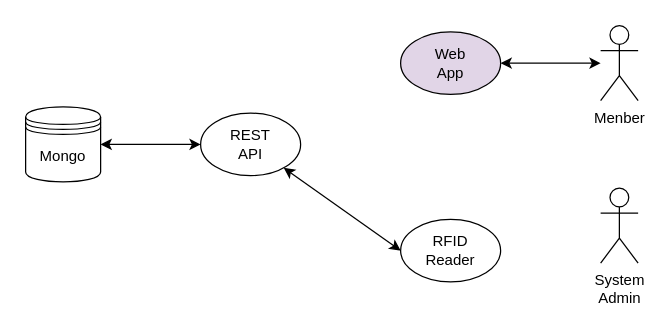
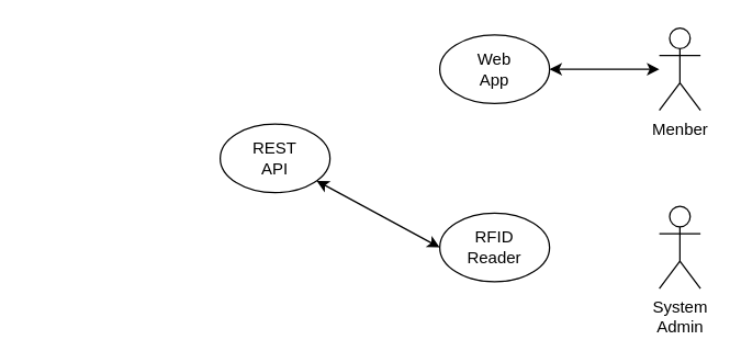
  <mxCell id="0" />
  <mxCell id="1" parent="0" />
- <mxCell id="2" style="edgeStyle=none;html=1;entryX=0;entryY=0.5;entryDx=0;entryDy=0;startArrow=classic;startFill=1;" parent="1" source="3" target="5" edge="1"><mxGeometry relative="1" as="geometry" /></mxCell>
- <mxCell id="3" value="Mongo" style="shape=datastore;whiteSpace=wrap;html=1;" parent="1" vertex="1"><mxGeometry x="20" y="85" width="60" height="60" as="geometry" /></mxCell>
  <mxCell id="4" style="edgeStyle=none;html=1;entryX=0;entryY=0.5;entryDx=0;entryDy=0;startArrow=classic;startFill=1;" parent="1" source="5" target="7" edge="1"><mxGeometry relative="1" as="geometry" /></mxCell>
  <mxCell id="5" value="REST&lt;br&gt;API" style="ellipse;whiteSpace=wrap;html=1;" parent="1" vertex="1"><mxGeometry x="160" y="90" width="80" height="50" as="geometry" /></mxCell>
- <mxCell id="6" value="Web&lt;br&gt;App" style="ellipse;whiteSpace=wrap;html=1;fillColor=#e1d5e7;" parent="1" vertex="1"><mxGeometry x="320" y="25" width="80" height="50" as="geometry" /></mxCell>
- <mxCell id="7" value="RFID&lt;br&gt;Reader" style="ellipse;whiteSpace=wrap;html=1;" parent="1" vertex="1"><mxGeometry x="320" y="175" width="80" height="50" as="geometry" /></mxCell>
+ <mxCell id="6" value="Web&lt;br&gt;App" style="ellipse;whiteSpace=wrap;html=1;" parent="1" vertex="1"><mxGeometry x="320" y="25" width="80" height="50" as="geometry" /></mxCell>
+ <mxCell id="7" value="RFID&lt;br&gt;Reader" style="ellipse;whiteSpace=wrap;html=1;" parent="1" vertex="1"><mxGeometry x="320" y="155" width="80" height="50" as="geometry" /></mxCell>
  <mxCell id="8" style="edgeStyle=none;html=1;entryX=1;entryY=0.5;entryDx=0;entryDy=0;startArrow=classic;startFill=1;" parent="1" source="9" target="6" edge="1"><mxGeometry relative="1" as="geometry" /></mxCell>
  <mxCell id="9" value="Menber" style="shape=umlActor;verticalLabelPosition=bottom;verticalAlign=top;html=1;outlineConnect=0;" parent="1" vertex="1"><mxGeometry x="480" y="20" width="30" height="60" as="geometry" /></mxCell>
  <mxCell id="10" value="System&lt;br&gt;Admin" style="shape=umlActor;verticalLabelPosition=bottom;verticalAlign=top;html=1;outlineConnect=0;" parent="1" vertex="1"><mxGeometry x="480" y="150" width="30" height="60" as="geometry" /></mxCell>
